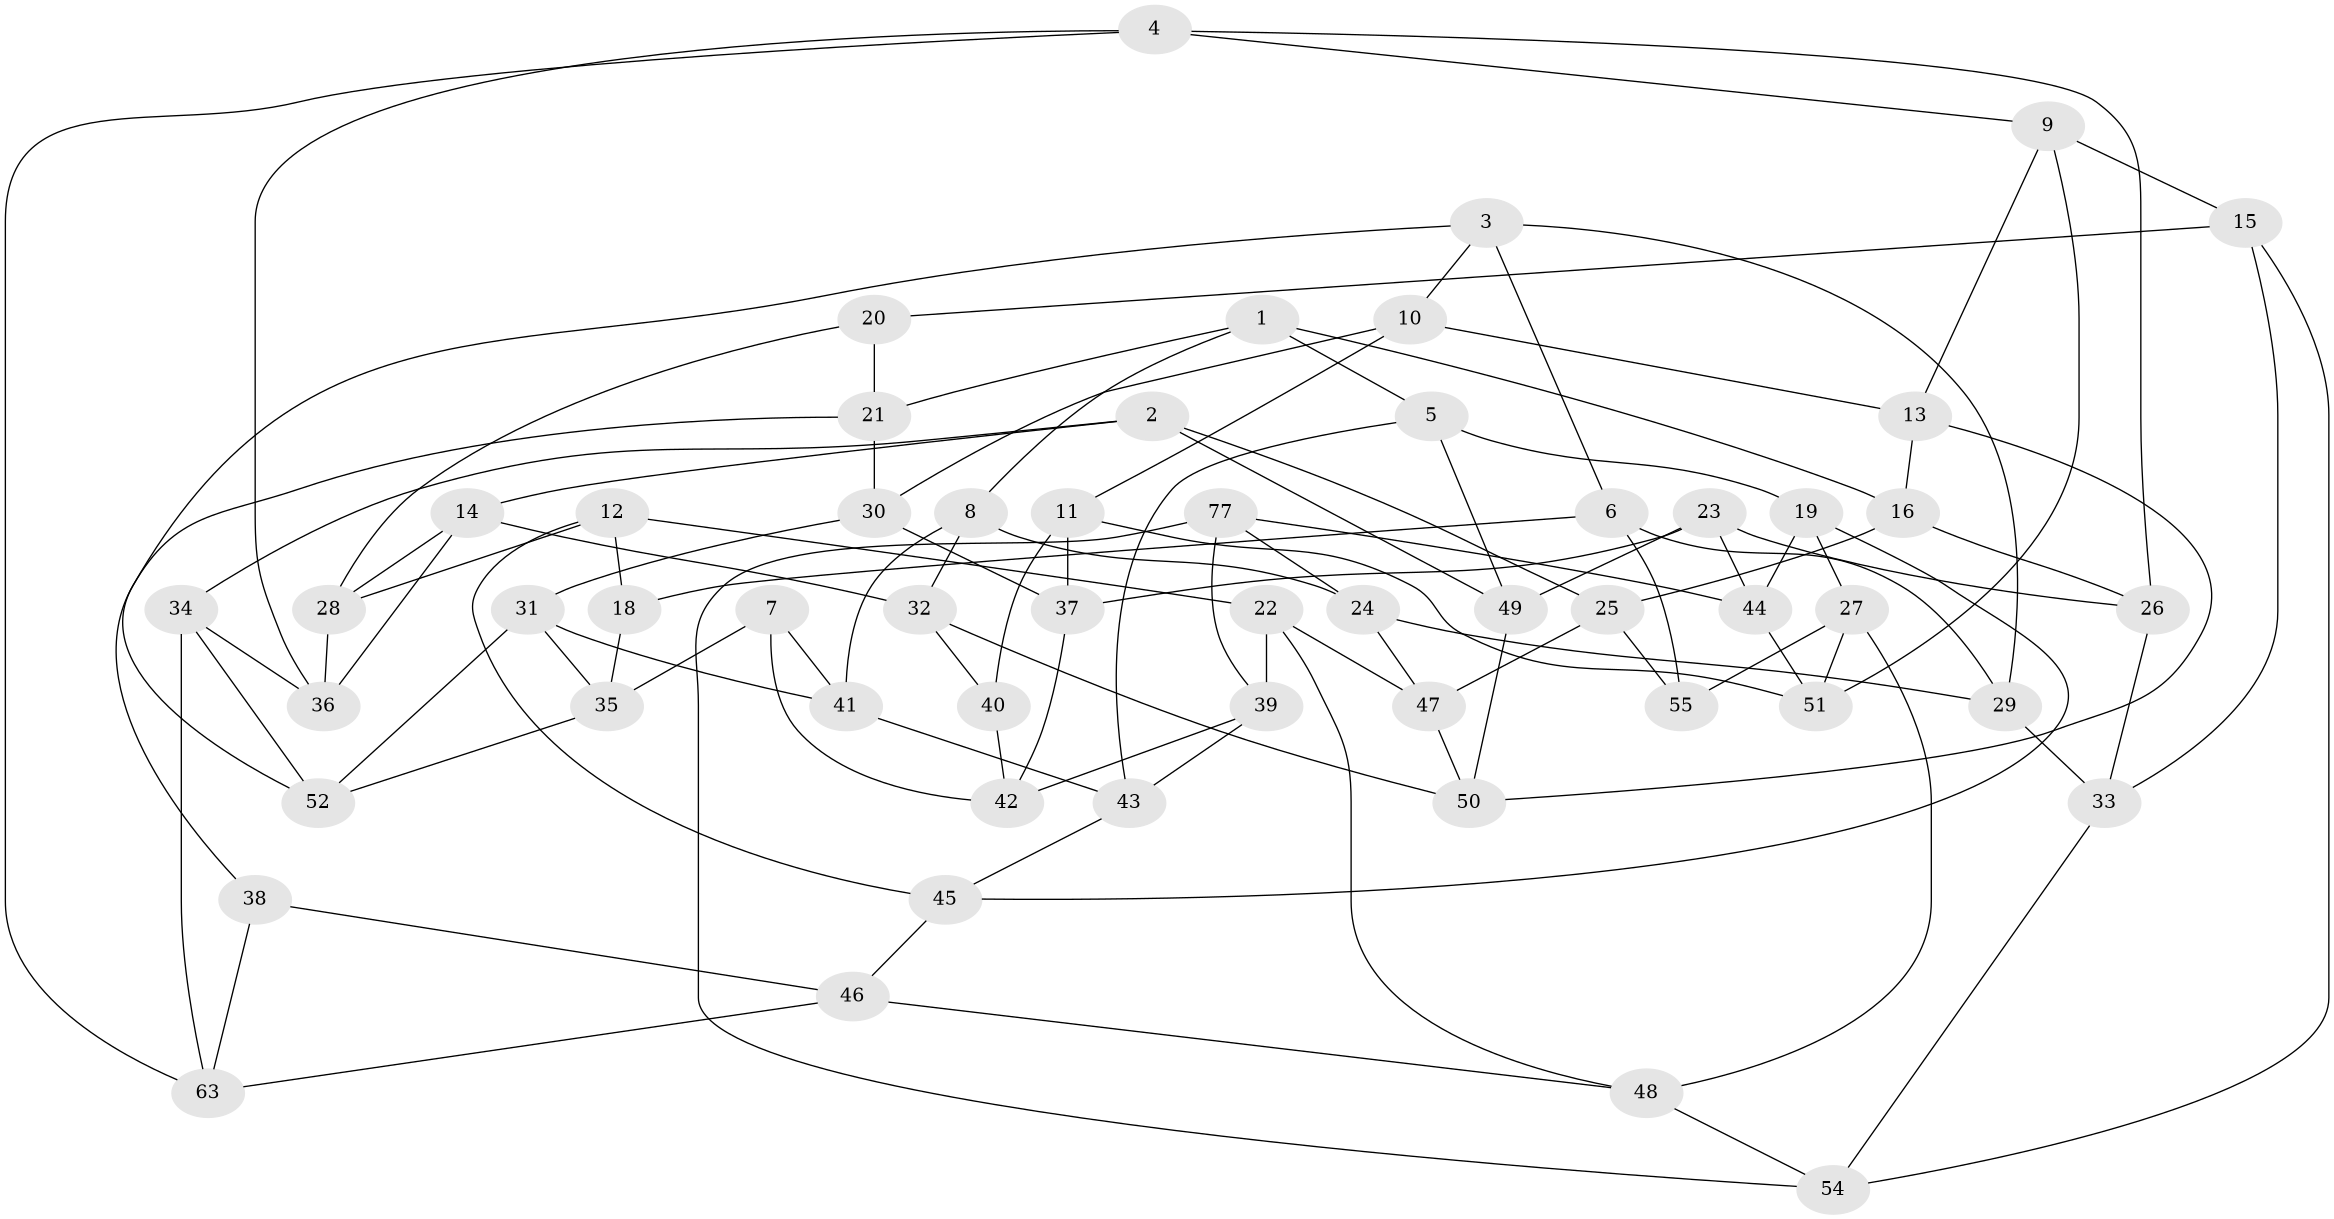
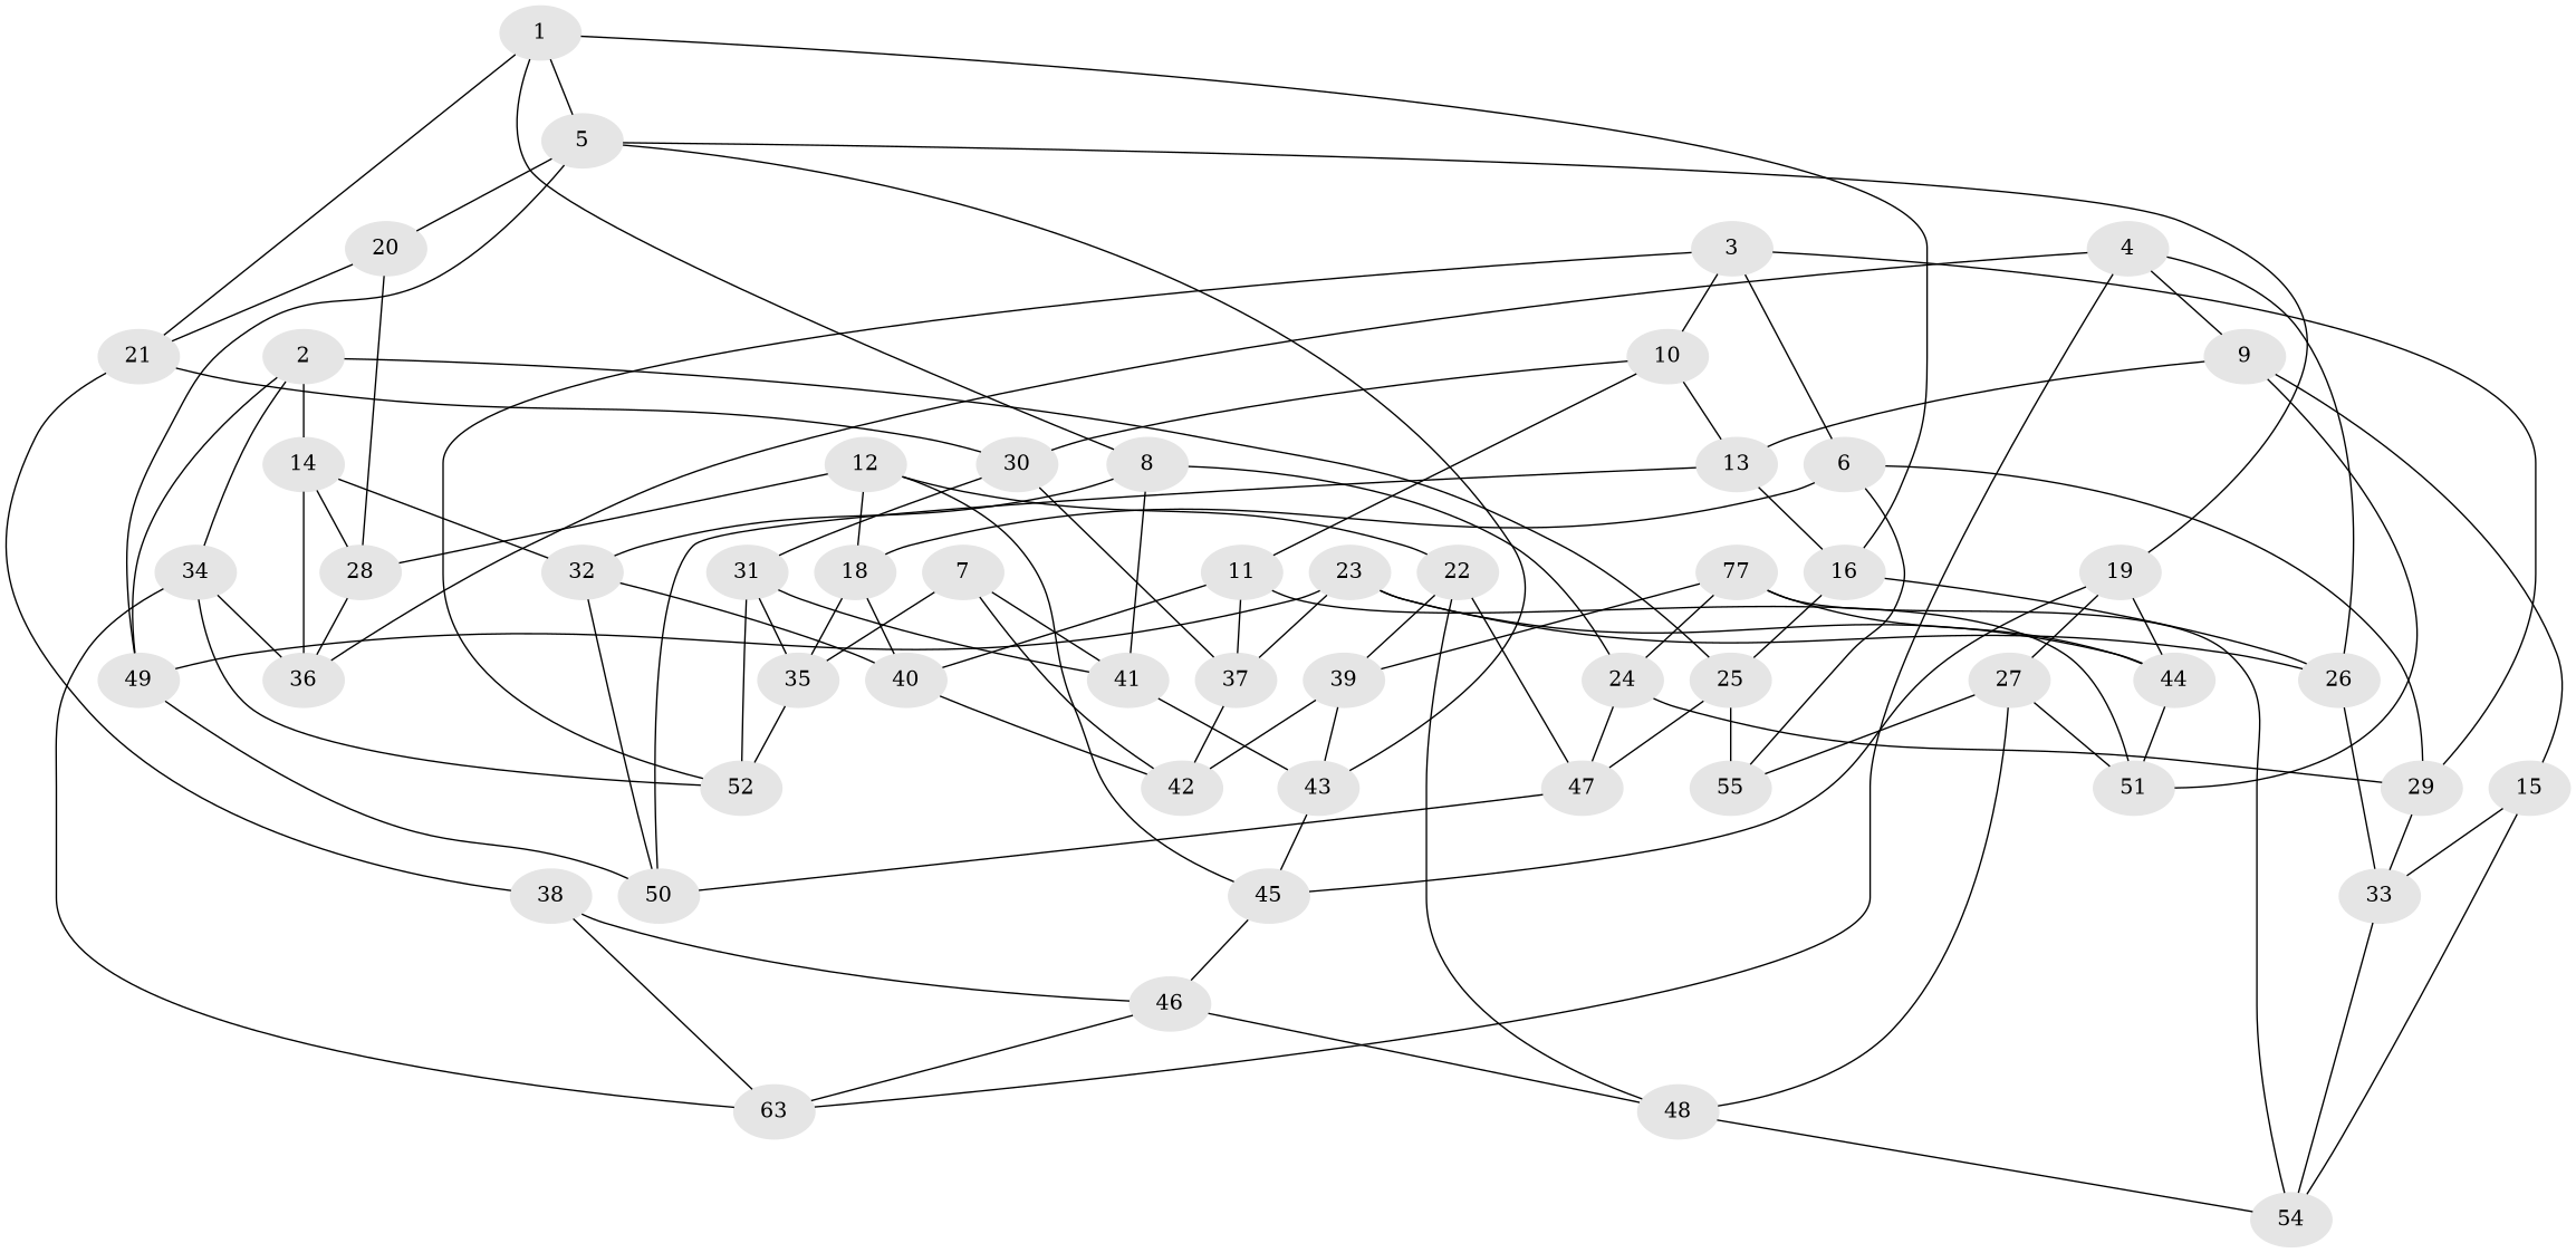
  graph {
    node [color=gray90 style=filled]
    1
    5
    8
    16
    21
    49
    19
    43
    41
    24
    32
    25
    26
    30
    38
    2
    14
    34
    36
    28
    55
    47
    52
    n24 [label=63]
    50
    3
    6
    10
    29
    18
    13
    11
    33
    4
    9
    15
    51
    45
    44
    27
    35
    40
    7
    42
    20
    54
    37
    31
    12
    22
    39
    48
    46
    n54 [label=77]
    23
    1 -- 5
    1 -- 8
    1 -- 16
    1 -- 21
    5 -- 49
    5 -- 19
    5 -- 43
    8 -- 41
    8 -- 24
    8 -- 32
    16 -- 25
    16 -- 26
    21 -- 30
    21 -- 38
    49 -- 50
    19 -- 45
    19 -- 44
    19 -- 27
    43 -- 45
    41 -- 43
    24 -- 47
    24 -- 29
    32 -- 50
    32 -- 40
    25 -- 55
    25 -- 47
    26 -- 33
    30 -- 37
    30 -- 31
    38 -- n24
    38 -- 46
    2 -- 49
    2 -- 25
    2 -- 14
    2 -- 34
    14 -- 32
    14 -- 36
    14 -- 28
    34 -- 36
    34 -- 52
    34 -- n24
    28 -- 36
    47 -- 50
    3 -- 52
    3 -- 6
    3 -- 10
    3 -- 29
    6 -- 55
    6 -- 29
    6 -- 18
    10 -- 30
    10 -- 13
    10 -- 11
    29 -- 33
    18 -- 35
+   18 -- 40
    13 -- 16
    13 -- 50
    11 -- 51
    11 -- 40
    11 -- 37
    33 -- 54
    4 -- 26
    4 -- 36
    4 -- n24
    4 -- 9
    9 -- 13
    9 -- 15
    9 -- 51
    15 -- 33
-   15 -- 20
+   5 -- 20
    15 -- 54
    45 -- 46
    44 -- 51
    27 -- 55
    27 -- 51
    27 -- 48
    35 -- 52
    40 -- 42
    7 -- 41
    7 -- 35
    7 -- 42
    20 -- 21
    20 -- 28
    37 -- 42
    31 -- 41
    31 -- 52
    31 -- 35
    12 -- 28
    12 -- 18
    12 -- 45
    12 -- 22
    22 -- 47
    22 -- 39
    22 -- 48
    39 -- 43
    39 -- 42
    48 -- 54
    46 -- n24
    46 -- 48
    n54 -- 24
    n54 -- 44
    n54 -- 54
    n54 -- 39
    23 -- 49
    23 -- 26
    23 -- 44
    23 -- 37
  }
